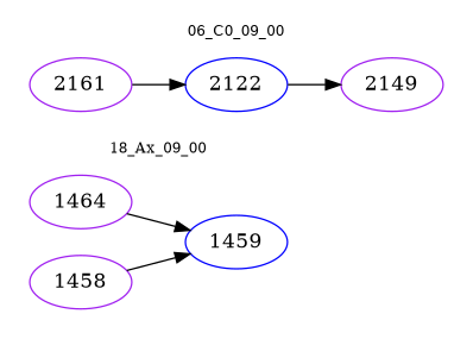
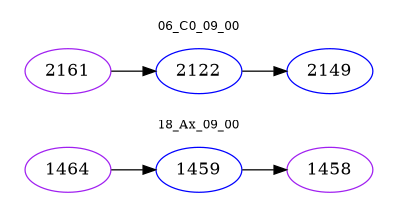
  digraph {
    rankdir=LR
    node [color=purple]
    edge [color=black]
    n1 [label=1464]
    n2 [color=blue label=1459]
    n3 [label=1458]
    n4 [label=2161]
    n5 [color=blue label=2122]
-   n6 [label=2149]
+   n6 [color=blue label=2149]
    subgraph cluster_1 {
      color=white
      fontsize=10
      label="18_Ax_09_00"
      n1
      n2
      n3
    }
    subgraph cluster_2 {
      color=white
      fontsize=10
      label="06_C0_09_00"
      n4
      n5
      n6
    }
    n1 -> n2
-   n3 -> n2
+   n2 -> n3
    n4 -> n5
    n5 -> n6
  }
